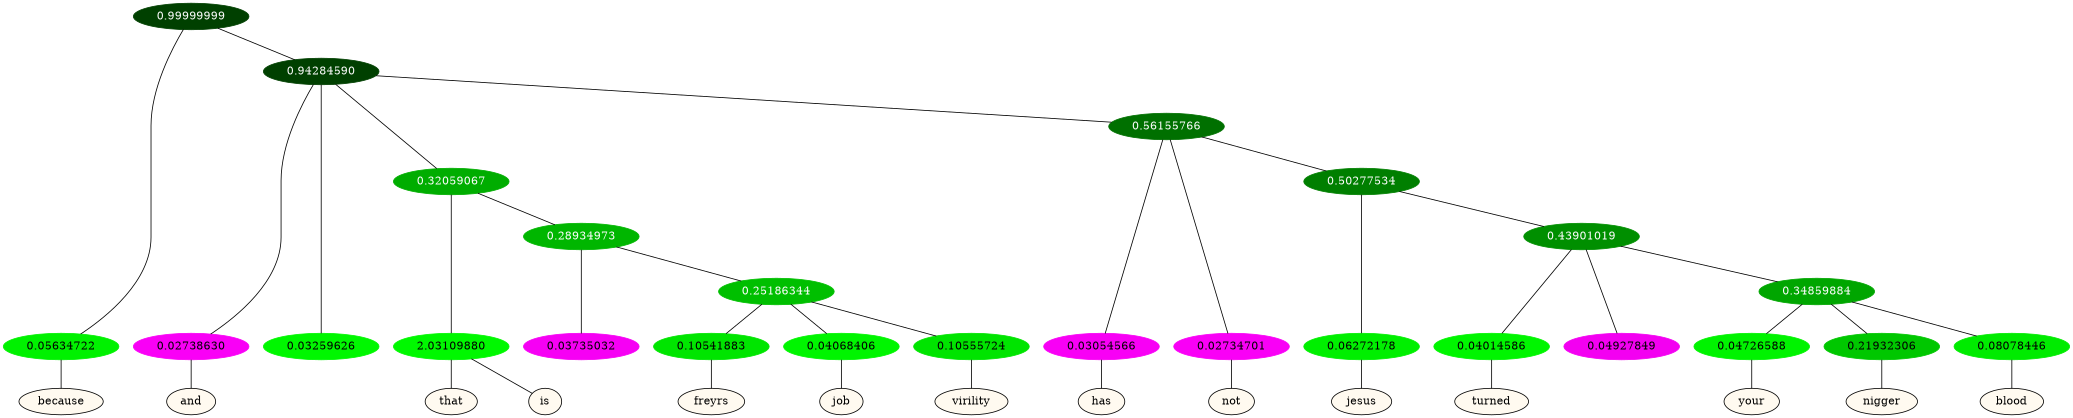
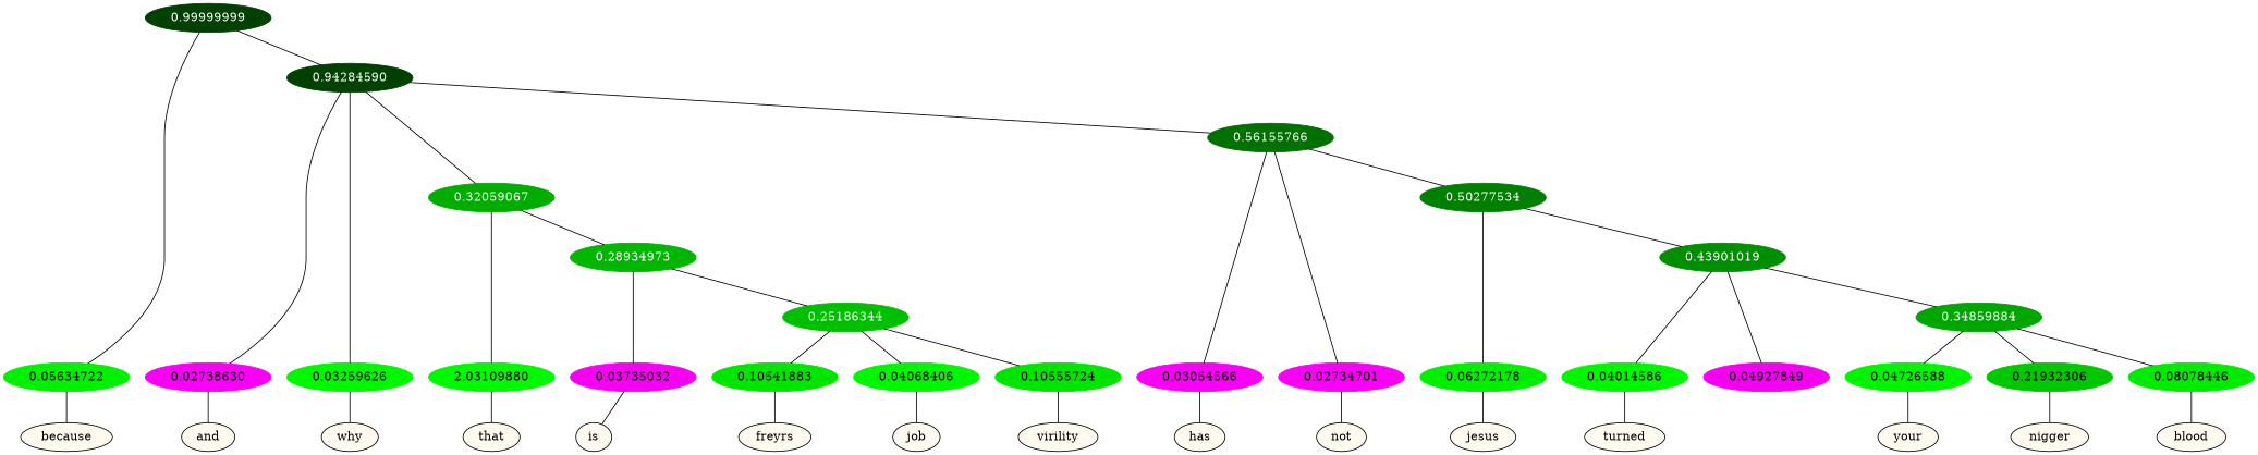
  graph {
    node [color=black format=png nodesep=0.001 ordering=out overlap_scaling=0.01 ranksep=0.001 style=filled fontcolor=black]
    n1 [fillcolor=floralwhite height=0.15 label=because style="filled,solid" width=0.15 fontcolor=""]
    n2 [fillcolor=floralwhite height=0.15 label=that style="filled,solid" width=0.15 fontcolor=""]
    n3 [fillcolor=floralwhite height=0.15 label=is style="filled,solid" width=0.15 fontcolor=""]
    n4 [fillcolor=floralwhite height=0.15 label=freyrs style="filled,solid" width=0.15 fontcolor=""]
    n5 [fillcolor=floralwhite height=0.15 label=job style="filled,solid" width=0.15 fontcolor=""]
    n6 [fillcolor=floralwhite height=0.15 label=virility style="filled,solid" width=0.15 fontcolor=""]
    n7 [fillcolor=floralwhite height=0.15 label=and style="filled,solid" width=0.15 fontcolor=""]
+   n8 [fillcolor=floralwhite height=0.15 label=why style="filled,solid" width=0.15 fontcolor=""]
    n9 [fillcolor=floralwhite height=0.15 label=has style="filled,solid" width=0.15 fontcolor=""]
    n10 [fillcolor=floralwhite height=0.15 label=not style="filled,solid" width=0.15 fontcolor=""]
    n11 [fillcolor=floralwhite height=0.15 label=jesus style="filled,solid" width=0.15 fontcolor=""]
    n12 [fillcolor=floralwhite height=0.15 label=turned style="filled,solid" width=0.15 fontcolor=""]
    n13 [fillcolor=floralwhite height=0.15 label=your style="filled,solid" width=0.15 fontcolor=""]
    n14 [fillcolor=floralwhite height=0.15 label=nigger style="filled,solid" width=0.15 fontcolor=""]
    n15 [fillcolor=floralwhite height=0.15 label=blood style="filled,solid" width=0.15 fontcolor=""]
    n16 [color="0.334 1.000 0.944" height=0.15 label=0.05634722 width=0.15]
    n17 [color="0.334 1.000 0.969" height=0.15 label=2.03109880 width=0.15]
    n18 [color="0.835 1.000 0.963" height=0.15 label=0.03735032 width=0.15]
    n19 [color="0.334 1.000 0.895" height=0.15 label=0.10541883 width=0.15]
    n20 [color="0.334 1.000 0.959" height=0.15 label=0.04068406 width=0.15]
    n21 [color="0.334 1.000 0.894" height=0.15 label=0.10555724 width=0.15]
    n22 [color="0.835 1.000 0.973" height=0.15 label=0.02738630 width=0.15]
    n23 [color="0.334 1.000 0.967" height=0.15 label=0.03259626 width=0.15]
    n24 [color="0.835 1.000 0.969" height=0.15 label=0.03054566 width=0.15]
    n25 [color="0.835 1.000 0.973" height=0.15 label=0.02734701 width=0.15]
    n26 [color="0.334 1.000 0.937" height=0.15 label=0.06272178 width=0.15]
    n27 [color="0.334 1.000 0.960" height=0.15 label=0.04014586 width=0.15]
    n28 [color="0.334 1.000 0.953" height=0.15 label=0.04726588 width=0.15]
    n29 [color="0.334 1.000 0.781" height=0.15 label=0.21932306 width=0.15]
    n30 [color="0.334 1.000 0.919" height=0.15 label=0.08078446 width=0.15]
    n31 [color="0.835 1.000 0.951" height=0.15 label=0.04927849 width=0.15]
    n32 [color="0.334 1.000 0.250" fontcolor=grey99 height=0.15 label=0.99999999 width=0.15]
    n33 [color="0.334 1.000 0.250" fontcolor=grey99 height=0.15 label=0.94284590 width=0.15]
    n34 [color="0.334 1.000 0.679" fontcolor=grey99 height=0.15 label=0.32059067 width=0.15]
    n35 [color="0.334 1.000 0.438" fontcolor=grey99 height=0.15 label=0.56155766 width=0.15]
    n36 [color="0.334 1.000 0.711" fontcolor=grey99 height=0.15 label=0.28934973 width=0.15]
    n37 [color="0.334 1.000 0.497" fontcolor=grey99 height=0.15 label=0.50277534 width=0.15]
    n38 [color="0.334 1.000 0.748" fontcolor=grey99 height=0.15 label=0.25186344 width=0.15]
    n39 [color="0.334 1.000 0.561" fontcolor=grey99 height=0.15 label=0.43901019 width=0.15]
    n40 [color="0.334 1.000 0.651" fontcolor=grey99 height=0.15 label=0.34859884 width=0.15]
    subgraph sub_1 {
      rank=same
      n1
      n2
      n3
      n4
      n5
      n6
      n7
+     n8
      n9
      n10
      n11
      n12
      n13
      n14
      n15
    }
    subgraph sub_2 {
      rank=same
      n16
      n17
      n18
      n19
      n20
      n21
      n22
      n23
      n24
      n25
      n26
      n27
      n28
      n29
      n30
      n31
    }
    n16 -- n1
    n17 -- n2
-   n17 -- n3
+   n18 -- n3
    n19 -- n4
    n20 -- n5
    n21 -- n6
    n22 -- n7
+   n23 -- n8
    n24 -- n9
    n25 -- n10
    n26 -- n11
    n27 -- n12
    n28 -- n13
    n29 -- n14
    n30 -- n15
    n32 -- n16
    n32 -- n33
    n33 -- n22
    n33 -- n23
    n33 -- n34
    n33 -- n35
    n34 -- n17
    n34 -- n36
    n35 -- n24
    n35 -- n25
    n35 -- n37
    n36 -- n18
    n36 -- n38
    n37 -- n26
    n37 -- n39
    n38 -- n19
    n38 -- n20
    n38 -- n21
    n39 -- n27
    n39 -- n31
    n39 -- n40
    n40 -- n28
    n40 -- n29
    n40 -- n30
  }
